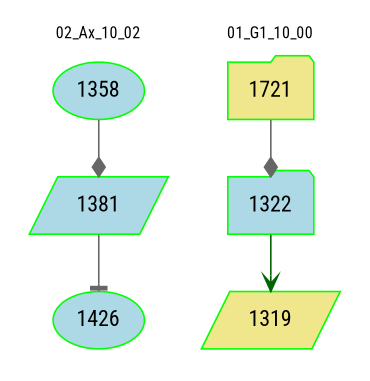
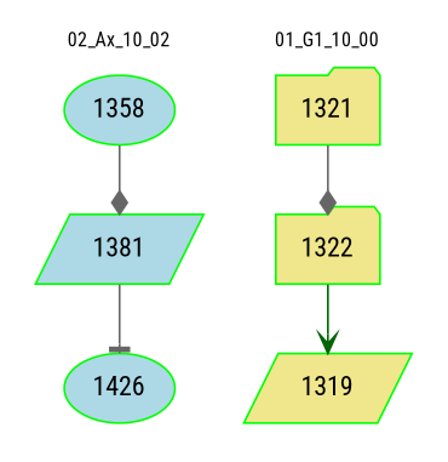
  digraph {
    fontname="Roboto Condensed"
    node [color=green fillcolor=lightblue fontname="Roboto Condensed" shape=ellipse style=filled]
    edge [arrowhead=diamond color=gray40 fontname="Roboto Condensed"]
    n1 [label=1358]
    n2 [label=1381 shape=parallelogram]
    n3 [label=1426]
-   n4 [fillcolor=khaki label=1721 shape=folder]
-   n5 [label=1322 shape=folder]
+   n4 [fillcolor=khaki label=1321 shape=folder]
+   n5 [fillcolor=khaki label=1322 shape=folder]
    n6 [fillcolor=khaki label=1319 shape=parallelogram]
    subgraph cluster_1 {
      color=white
      fontsize=10
      label="02_Ax_10_02"
      n1
      n2
      n3
    }
    subgraph cluster_2 {
      color=white
      fontsize=10
      label="01_G1_10_00"
      n4
      n5
      n6
    }
    n1 -> n2
    n2 -> n3 [arrowhead=tee]
    n4 -> n5
    n5 -> n6 [arrowhead=vee color=darkgreen]
  }
